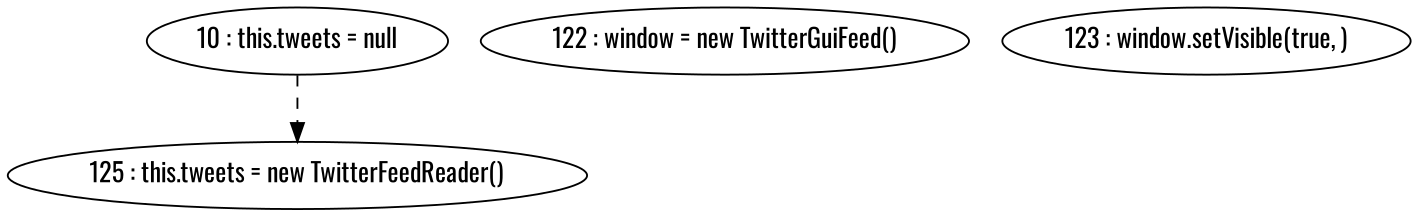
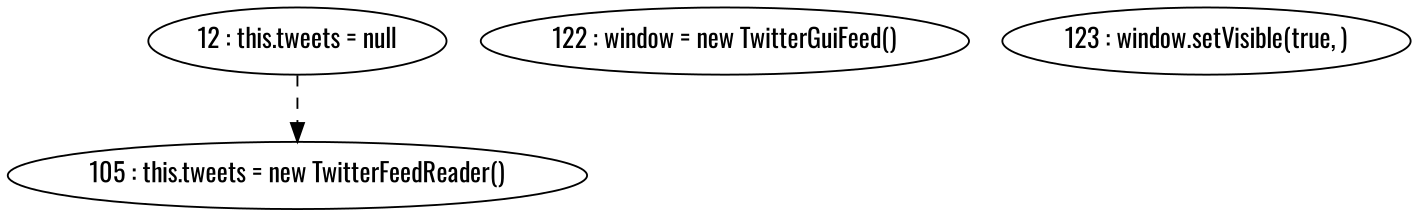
  digraph {
    fontname=Oswald
    node [fontname=Oswald]
-   "10 : this.tweets = null"
-   "125 : this.tweets = new TwitterFeedReader()"
+   "10 : this.tweets = null" [label="12 : this.tweets = null"]
+   "125 : this.tweets = new TwitterFeedReader()" [label="105 : this.tweets = new TwitterFeedReader()"]
    "122 : window = new TwitterGuiFeed()"
    "123 : window.setVisible(true, )"
    "10 : this.tweets = null" -> "125 : this.tweets = new TwitterFeedReader()" [style=dashed fontname=Oswald]
  }
